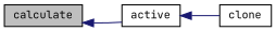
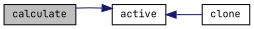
  digraph {
    fontname="JetBrains Mono"
    rankdir=LR
    node [color=black fontname="JetBrains Mono" fontsize=10 shape=record]
    edge [color=midnightblue dir=back fontname="JetBrains Mono" fontsize=10 labelfontname=Helvetica labelfontsize=10 style=solid]
    n1 [fillcolor=grey75 fontcolor=black height=0.2 label=calculate style=filled width=0.4]
    n2 [height=0.2 label=active width=0.4]
    n3 [height=0.2 label=clone width=0.4]
-   n1 -> n2
+   n2 -> n1
    n2 -> n3
  }
